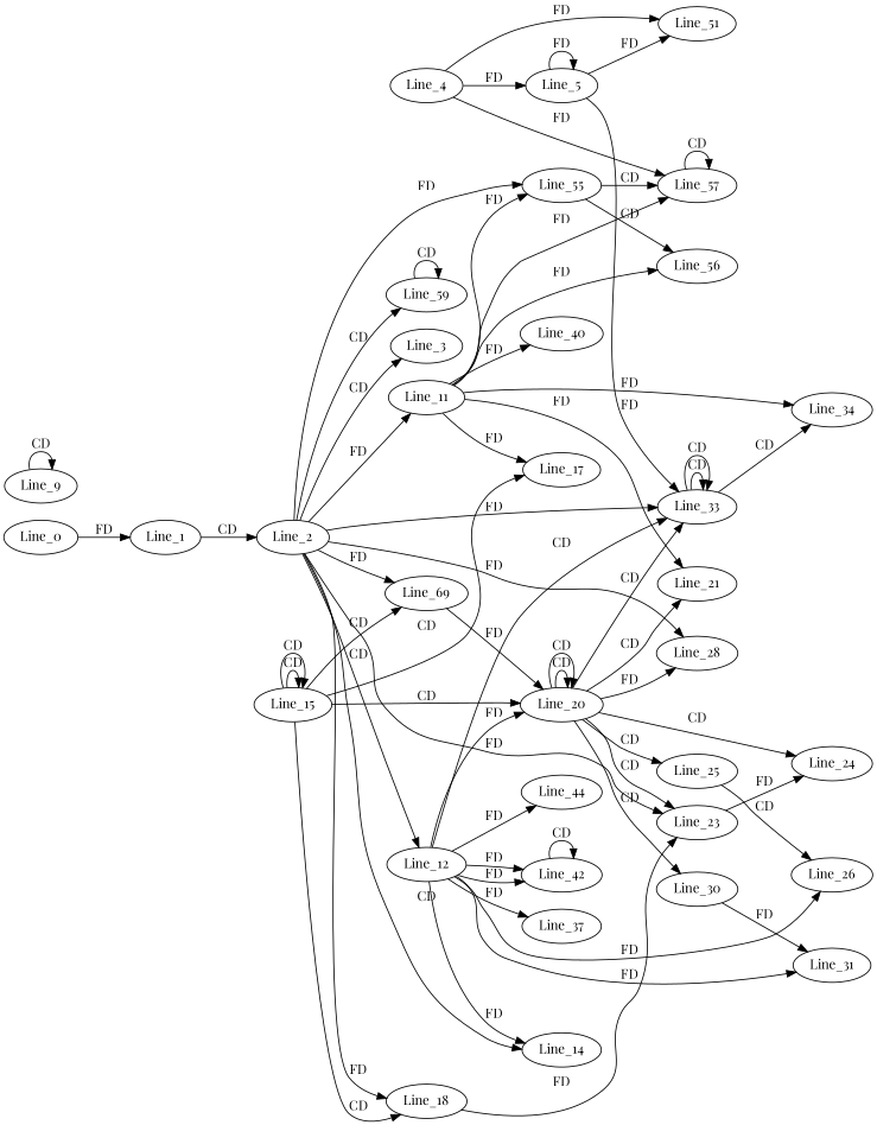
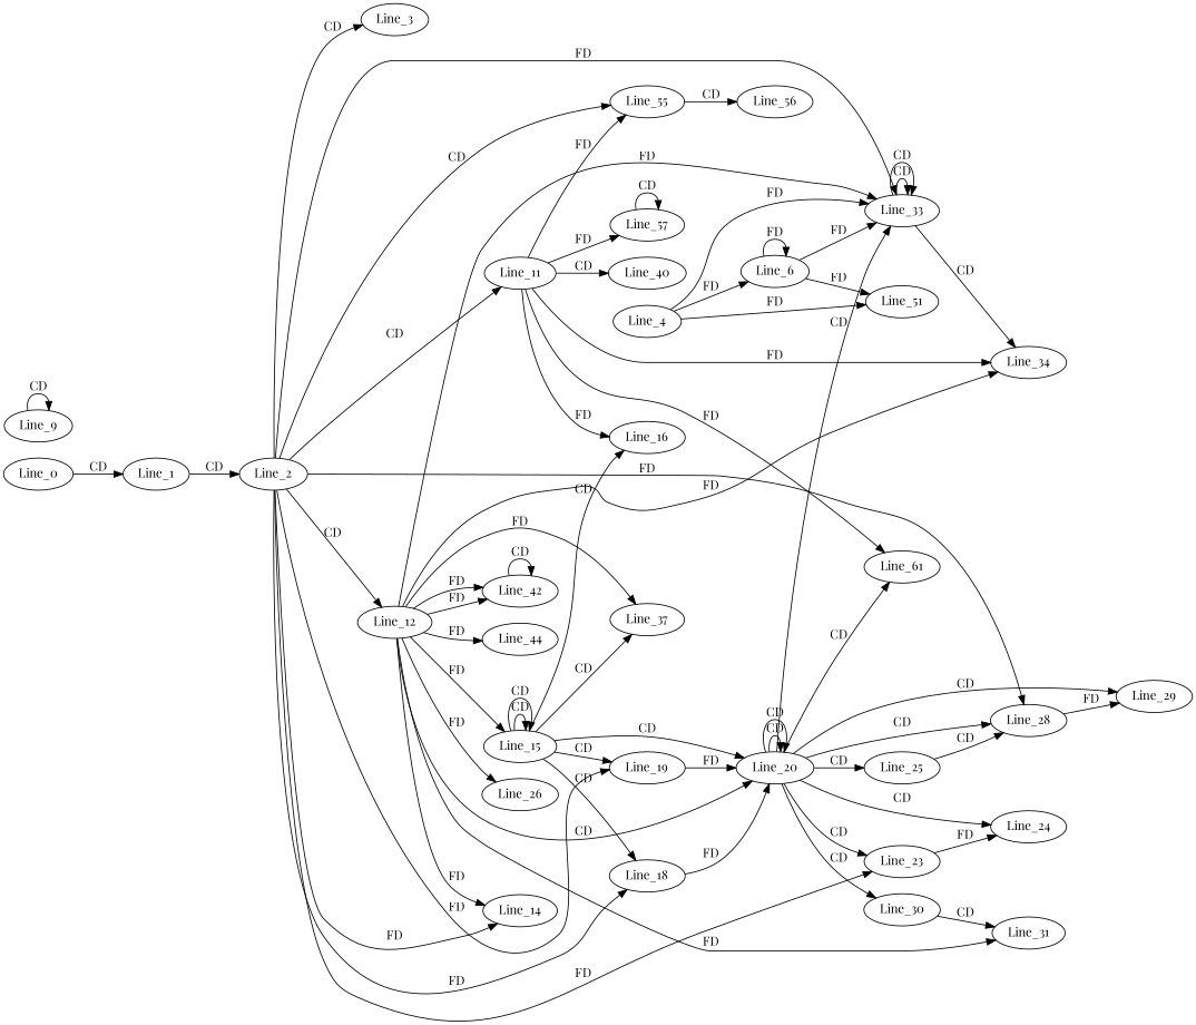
  digraph {
    fontname="Playfair Display"
    rankdir=LR
    node [fontname="Playfair Display"]
    edge [fontname="Playfair Display"]
    Line_0
    Line_1
    Line_2
    Line_3
    Line_11
    Line_12
    Line_14
    Line_18
-   Line_19 [label=Line_69]
+   Line_19
    Line_23
    Line_28
    Line_33
    Line_55
-   Line_59
    Line_4
-   Line_6 [label=Line_5]
+   Line_6
    Line_51
-   Line_16 [label=Line_17]
-   Line_21
+   Line_16
+   Line_21 [label=Line_61]
    Line_34
    Line_40
    Line_56
    Line_57
    Line_15
    Line_20
    Line_26
    Line_31
    Line_37
    Line_42
    Line_44
    Line_24
+   Line_29
    Line_9
    Line_25
    Line_30
-   Line_0 -> Line_1 [label=FD]
+   Line_0 -> Line_1 [label=CD]
    Line_1 -> Line_2 [label=CD]
    Line_2 -> Line_3 [label=CD]
-   Line_2 -> Line_11 [label=FD]
+   Line_2 -> Line_11 [label=CD]
    Line_2 -> Line_12 [label=CD]
-   Line_2 -> Line_14 [label=CD]
+   Line_2 -> Line_14 [label=FD]
    Line_2 -> Line_18 [label=FD]
    Line_2 -> Line_19 [label=FD]
    Line_2 -> Line_23 [label=FD]
    Line_2 -> Line_28 [label=FD]
    Line_2 -> Line_33 [label=FD]
-   Line_2 -> Line_55 [label=FD]
-   Line_2 -> Line_59 [label=CD]
+   Line_2 -> Line_55 [label=CD]
    Line_11 -> Line_55 [label=FD]
    Line_11 -> Line_16 [label=FD]
    Line_11 -> Line_21 [label=FD]
    Line_11 -> Line_34 [label=FD]
-   Line_11 -> Line_40 [label=FD]
-   Line_11 -> Line_56 [label=FD]
+   Line_11 -> Line_40 [label=CD]
    Line_11 -> Line_57 [label=FD]
    Line_12 -> Line_14 [label=FD]
-   Line_12 -> Line_33 [label=CD]
-   Line_12 -> Line_20 [label=FD]
+   Line_12 -> Line_33 [label=FD]
+   Line_12 -> Line_34 [label=FD]
+   Line_12 -> Line_15 [label=FD]
+   Line_12 -> Line_20 [label=CD]
    Line_12 -> Line_26 [label=FD]
    Line_12 -> Line_31 [label=FD]
    Line_12 -> Line_37 [label=FD]
    Line_12 -> Line_42 [label=FD]
    Line_12 -> Line_42 [label=FD]
    Line_12 -> Line_44 [label=FD]
-   Line_18 -> Line_23 [label=FD]
+   Line_18 -> Line_20 [label=FD]
    Line_19 -> Line_20 [label=FD]
    Line_23 -> Line_24 [label=FD]
+   Line_28 -> Line_29 [label=FD]
    Line_33 -> Line_33 [label=CD]
    Line_33 -> Line_33 [label=CD]
    Line_33 -> Line_34 [label=CD]
    Line_55 -> Line_56 [label=CD]
-   Line_55 -> Line_57 [label=CD]
-   Line_59 -> Line_59 [label=CD]
-   Line_4 -> Line_57 [label=FD]
+   Line_4 -> Line_33 [label=FD]
    Line_4 -> Line_6 [label=FD]
    Line_4 -> Line_51 [label=FD]
    Line_6 -> Line_33 [label=FD]
    Line_6 -> Line_6 [label=FD]
    Line_6 -> Line_51 [label=FD]
    Line_57 -> Line_57 [label=CD]
    Line_15 -> Line_18 [label=CD]
    Line_15 -> Line_19 [label=CD]
    Line_15 -> Line_16 [label=CD]
    Line_15 -> Line_15 [label=CD]
    Line_15 -> Line_15 [label=CD]
    Line_15 -> Line_20 [label=CD]
+   Line_15 -> Line_37 [label=CD]
    Line_20 -> Line_23 [label=CD]
-   Line_20 -> Line_28 [label=FD]
+   Line_20 -> Line_28 [label=CD]
    Line_20 -> Line_33 [label=CD]
    Line_20 -> Line_21 [label=CD]
    Line_20 -> Line_20 [label=CD]
    Line_20 -> Line_20 [label=CD]
    Line_20 -> Line_24 [label=CD]
+   Line_20 -> Line_29 [label=CD]
    Line_20 -> Line_25 [label=CD]
    Line_20 -> Line_30 [label=CD]
    Line_42 -> Line_42 [label=CD]
    Line_9 -> Line_9 [label=CD]
-   Line_25 -> Line_26 [label=CD]
-   Line_30 -> Line_31 [label=FD]
+   Line_25 -> Line_28 [label=CD]
+   Line_30 -> Line_31 [label=CD]
  }
